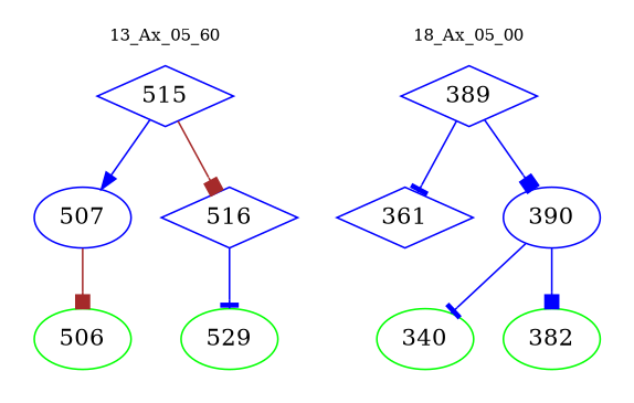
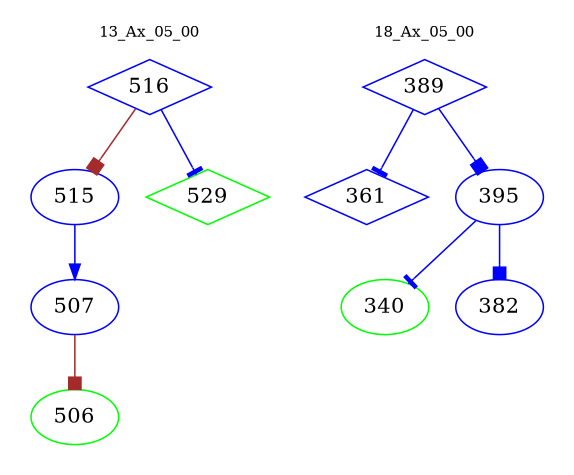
  digraph {
    node [color=blue shape=diamond]
    edge [arrowhead=box color=blue]
-   n1 [label=515]
+   n1 [label=515 shape=ellipse]
    n2 [label=507 shape=ellipse]
    n3 [label=516]
    n4 [color=green label=506 shape=ellipse]
-   n5 [color=green label=529 shape=ellipse]
+   n5 [color=green label=529]
    n6 [label=389]
    n7 [label=361]
-   n8 [label=390 shape=ellipse]
+   n8 [label=395 shape=ellipse]
    n9 [color=green label=340 shape=ellipse]
-   n10 [color=green label=382 shape=ellipse]
+   n10 [label=382 shape=ellipse]
    subgraph cluster_1 {
      color=white
      fontsize=10
-     label="13_Ax_05_60"
+     label="13_Ax_05_00"
      n1
      n2
      n3
      n4
      n5
    }
    subgraph cluster_2 {
      color=white
      fontsize=10
      label="18_Ax_05_00"
      n6
      n7
      n8
      n9
      n10
    }
    n1 -> n2 [arrowhead=normal]
-   n1 -> n3 [color=brown]
+   n3 -> n1 [color=brown]
    n2 -> n4 [color=brown]
    n3 -> n5 [arrowhead=tee]
    n6 -> n7 [arrowhead=tee]
    n6 -> n8
    n8 -> n9 [arrowhead=tee]
    n8 -> n10
  }
